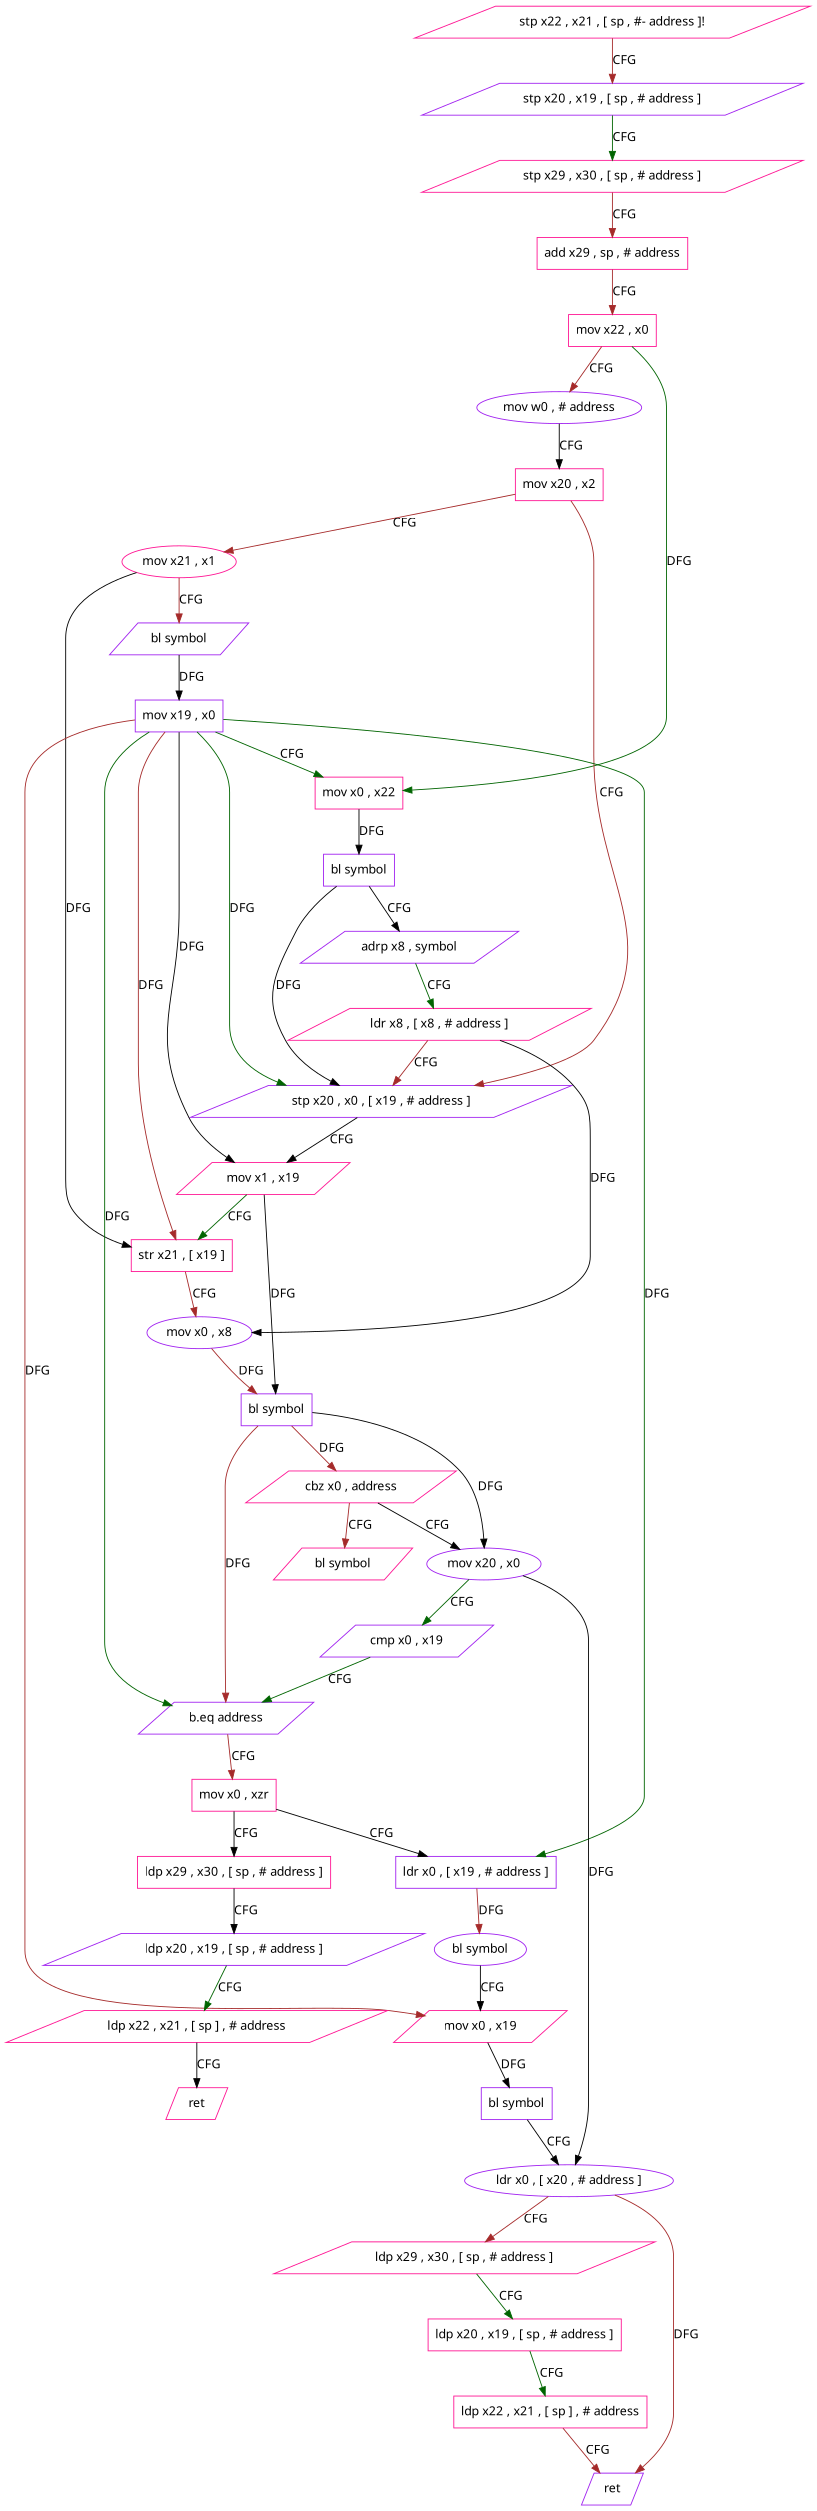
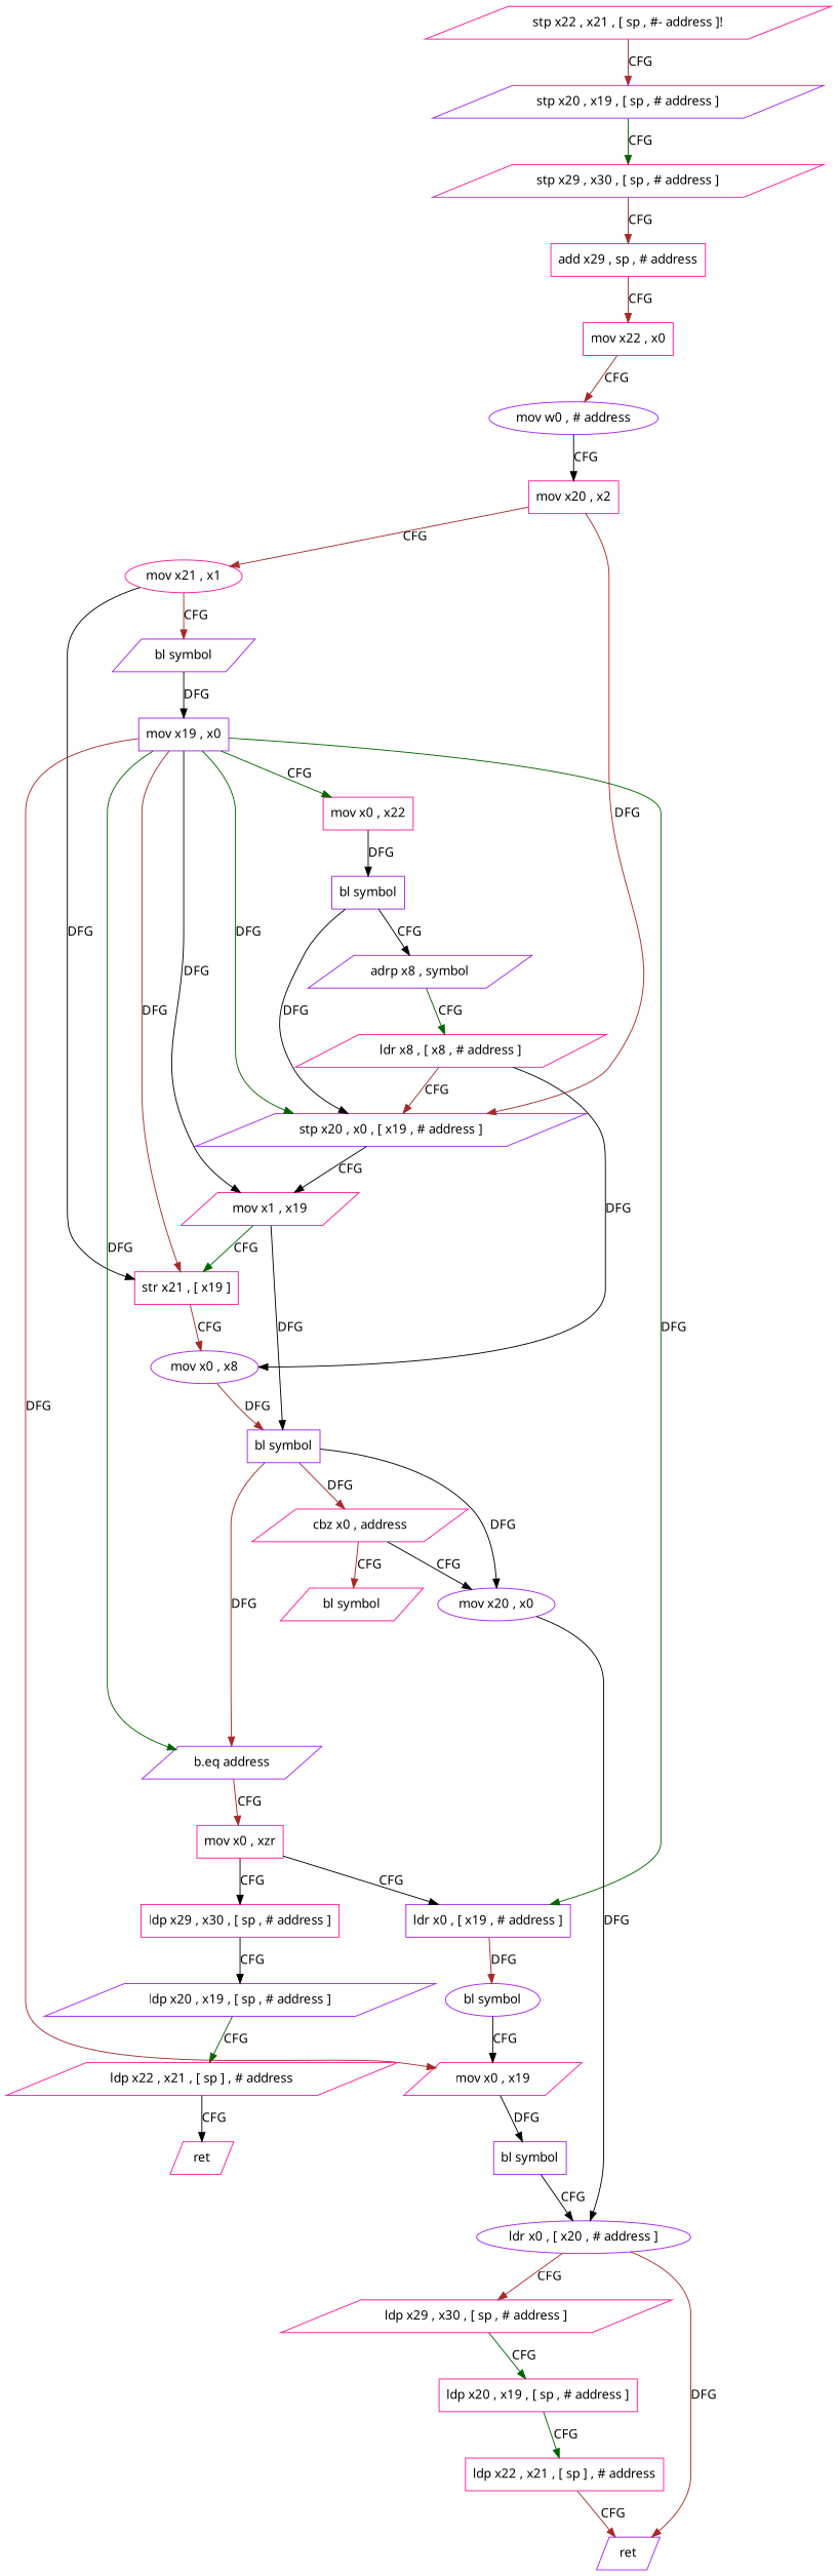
  digraph {
    fontname="Noto Sans"
    node [color=deeppink fontname="Noto Sans" shape=parallelogram]
    edge [color=brown fontname="Noto Sans"]
    n1 [label="stp x22 , x21 , [ sp , #- address ]!"]
    n2 [color=purple label="stp x20 , x19 , [ sp , # address ]"]
    n3 [label="stp x29 , x30 , [ sp , # address ]"]
    n4 [label="add x29 , sp , # address" shape=box]
    n5 [label="mov x22 , x0" shape=box]
    n6 [color=purple label="mov w0 , # address" shape=ellipse]
    n7 [label="mov x0 , x22" shape=box]
    n8 [label="mov x20 , x2" shape=box]
    n9 [color=purple label="bl symbol" shape=box]
    n10 [label="mov x21 , x1" shape=ellipse]
    n11 [color=purple label="stp x20 , x0 , [ x19 , # address ]"]
    n12 [color=purple label="bl symbol"]
    n13 [label="str x21 , [ x19 ]" shape=box]
    n14 [label="mov x1 , x19"]
    n15 [color=purple label="mov x19 , x0" shape=box]
    n16 [color=purple label="mov x0 , x8" shape=ellipse]
    n17 [color=purple label="b.eq address"]
    n18 [color=purple label="ldr x0 , [ x19 , # address ]" shape=box]
    n19 [label="mov x0 , x19"]
    n20 [color=purple label="bl symbol" shape=box]
    n21 [label="mov x0 , xzr" shape=box]
    n22 [color=purple label="bl symbol" shape=ellipse]
    n23 [color=purple label="bl symbol" shape=box]
    n24 [color=purple label="adrp x8 , symbol"]
    n25 [label="ldr x8 , [ x8 , # address ]"]
    n26 [label="cbz x0 , address"]
    n27 [color=purple label="mov x20 , x0" shape=ellipse]
    n28 [label="bl symbol"]
-   n29 [color=purple label="cmp x0 , x19"]
    n30 [color=purple label="ldr x0 , [ x20 , # address ]" shape=ellipse]
    n31 [label="ldp x29 , x30 , [ sp , # address ]"]
    n32 [color=purple label=ret]
    n33 [label="ldp x29 , x30 , [ sp , # address ]" shape=box]
    n34 [color=purple label="ldp x20 , x19 , [ sp , # address ]"]
    n35 [label="ldp x22 , x21 , [ sp ] , # address"]
    n36 [label=ret]
    n37 [label="ldp x20 , x19 , [ sp , # address ]" shape=box]
    n38 [label="ldp x22 , x21 , [ sp ] , # address" shape=box]
    n1 -> n2 [label=CFG]
    n2 -> n3 [color=darkgreen label=CFG]
    n3 -> n4 [label=CFG]
    n4 -> n5 [label=CFG]
    n5 -> n6 [label=CFG]
-   n5 -> n7 [color=darkgreen label=DFG]
    n6 -> n8 [color=black label=CFG]
    n7 -> n9 [color=black label=DFG]
    n8 -> n10 [label=CFG]
-   n8 -> n11 [label=CFG]
+   n8 -> n11 [label=DFG]
    n9 -> n11 [color=black label=DFG]
    n9 -> n24 [color=black label=CFG]
    n10 -> n12 [label=CFG]
    n10 -> n13 [color=black label=DFG]
    n11 -> n14 [color=black label=CFG]
    n12 -> n15 [color=black label=DFG]
    n13 -> n16 [label=CFG]
    n14 -> n13 [color=darkgreen label=CFG]
    n14 -> n20 [color=black label=DFG]
    n15 -> n7 [color=darkgreen label=CFG]
    n15 -> n11 [color=darkgreen label=DFG]
    n15 -> n13 [label=DFG]
    n15 -> n14 [color=black label=DFG]
    n15 -> n17 [color=darkgreen label=DFG]
    n15 -> n18 [color=darkgreen label=DFG]
    n15 -> n19 [label=DFG]
    n16 -> n20 [label=DFG]
    n17 -> n21 [label=CFG]
    n18 -> n22 [label=DFG]
    n19 -> n23 [color=black label=DFG]
    n20 -> n17 [label=DFG]
    n20 -> n26 [label=DFG]
    n20 -> n27 [color=black label=DFG]
    n21 -> n18 [color=black label=CFG]
    n21 -> n33 [color=black label=CFG]
    n22 -> n19 [color=black label=CFG]
    n23 -> n30 [color=black label=CFG]
    n24 -> n25 [color=darkgreen label=CFG]
    n25 -> n11 [label=CFG]
    n25 -> n16 [color=black label=DFG]
    n26 -> n27 [color=black label=CFG]
    n26 -> n28 [label=CFG]
-   n27 -> n29 [color=darkgreen label=CFG]
    n27 -> n30 [color=black label=DFG]
-   n29 -> n17 [color=darkgreen label=CFG]
    n30 -> n31 [label=CFG]
    n30 -> n32 [label=DFG]
    n31 -> n37 [color=darkgreen label=CFG]
    n33 -> n34 [color=black label=CFG]
    n34 -> n35 [color=darkgreen label=CFG]
    n35 -> n36 [color=black label=CFG]
    n37 -> n38 [color=darkgreen label=CFG]
    n38 -> n32 [label=CFG]
  }
